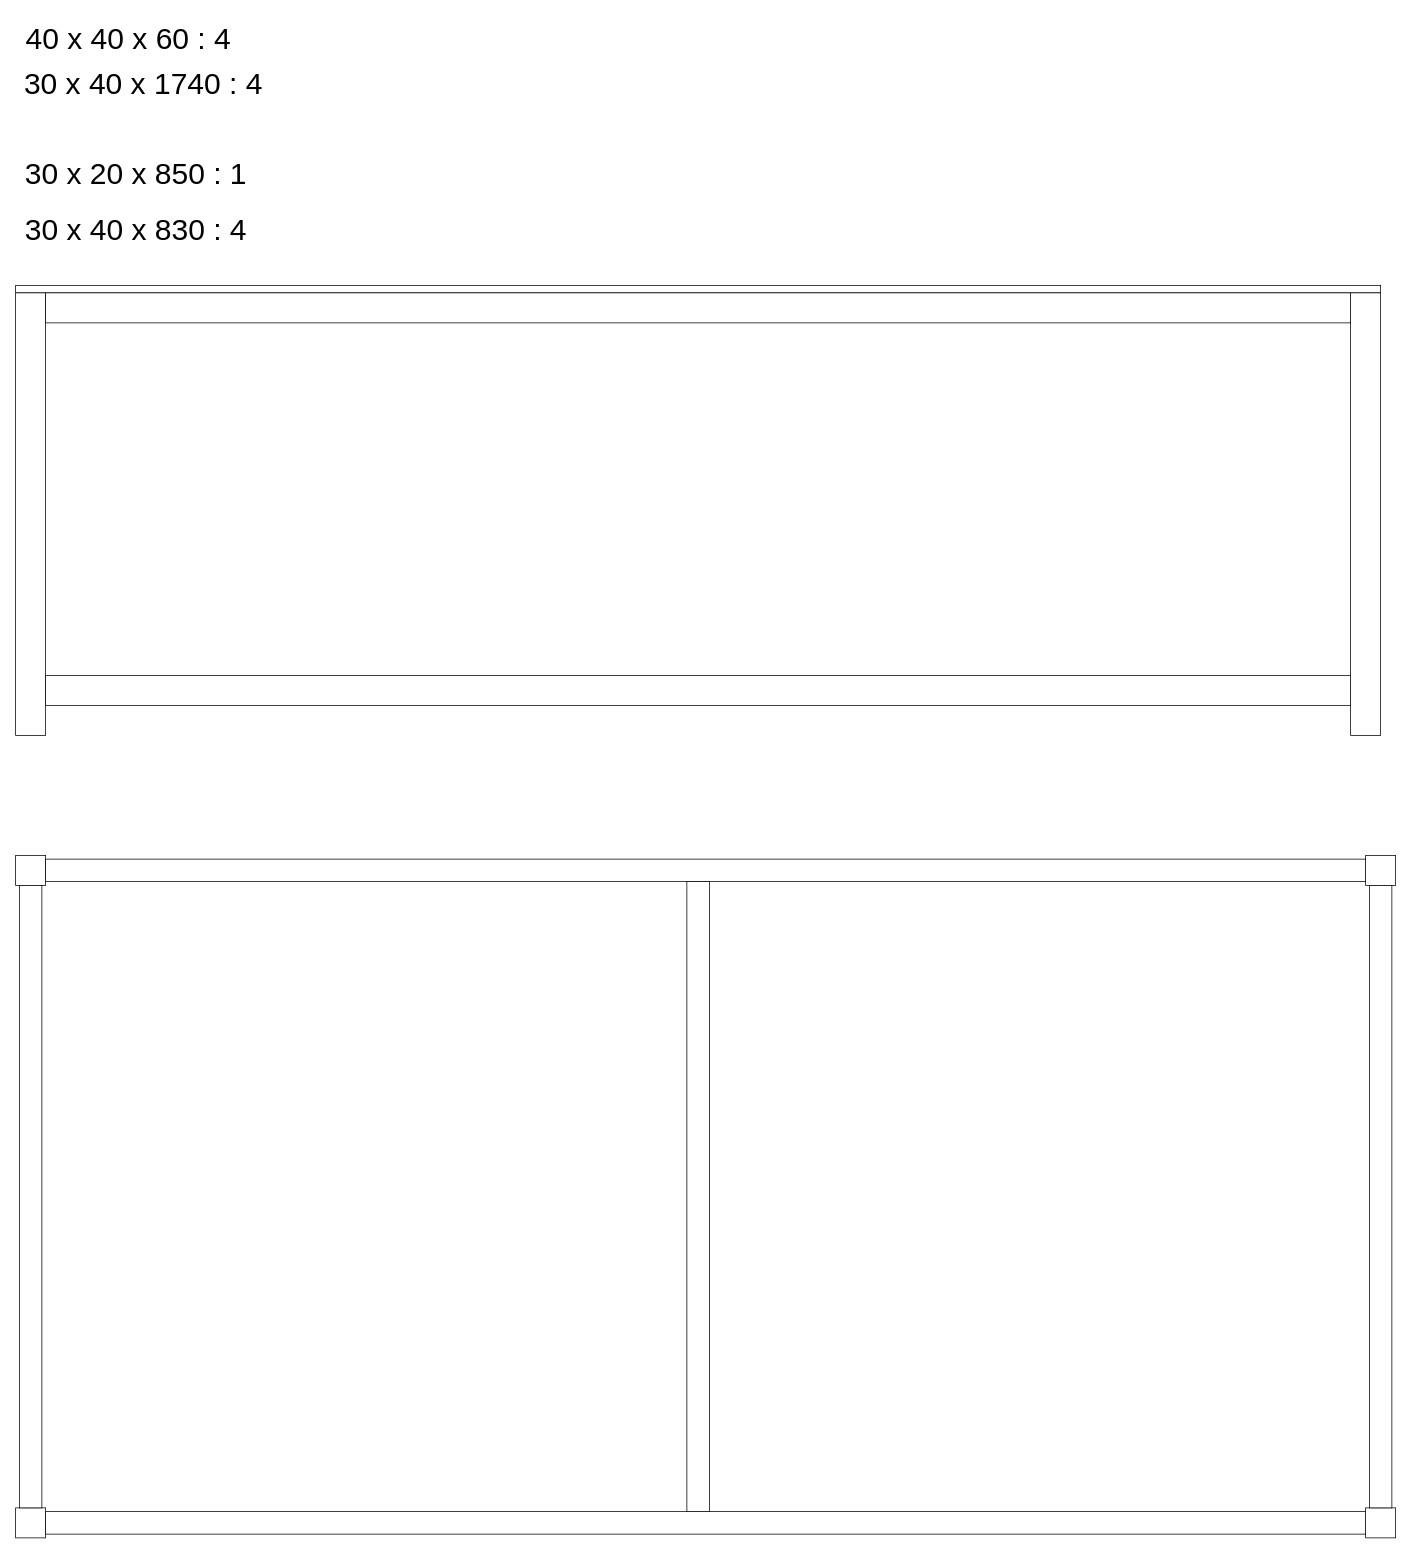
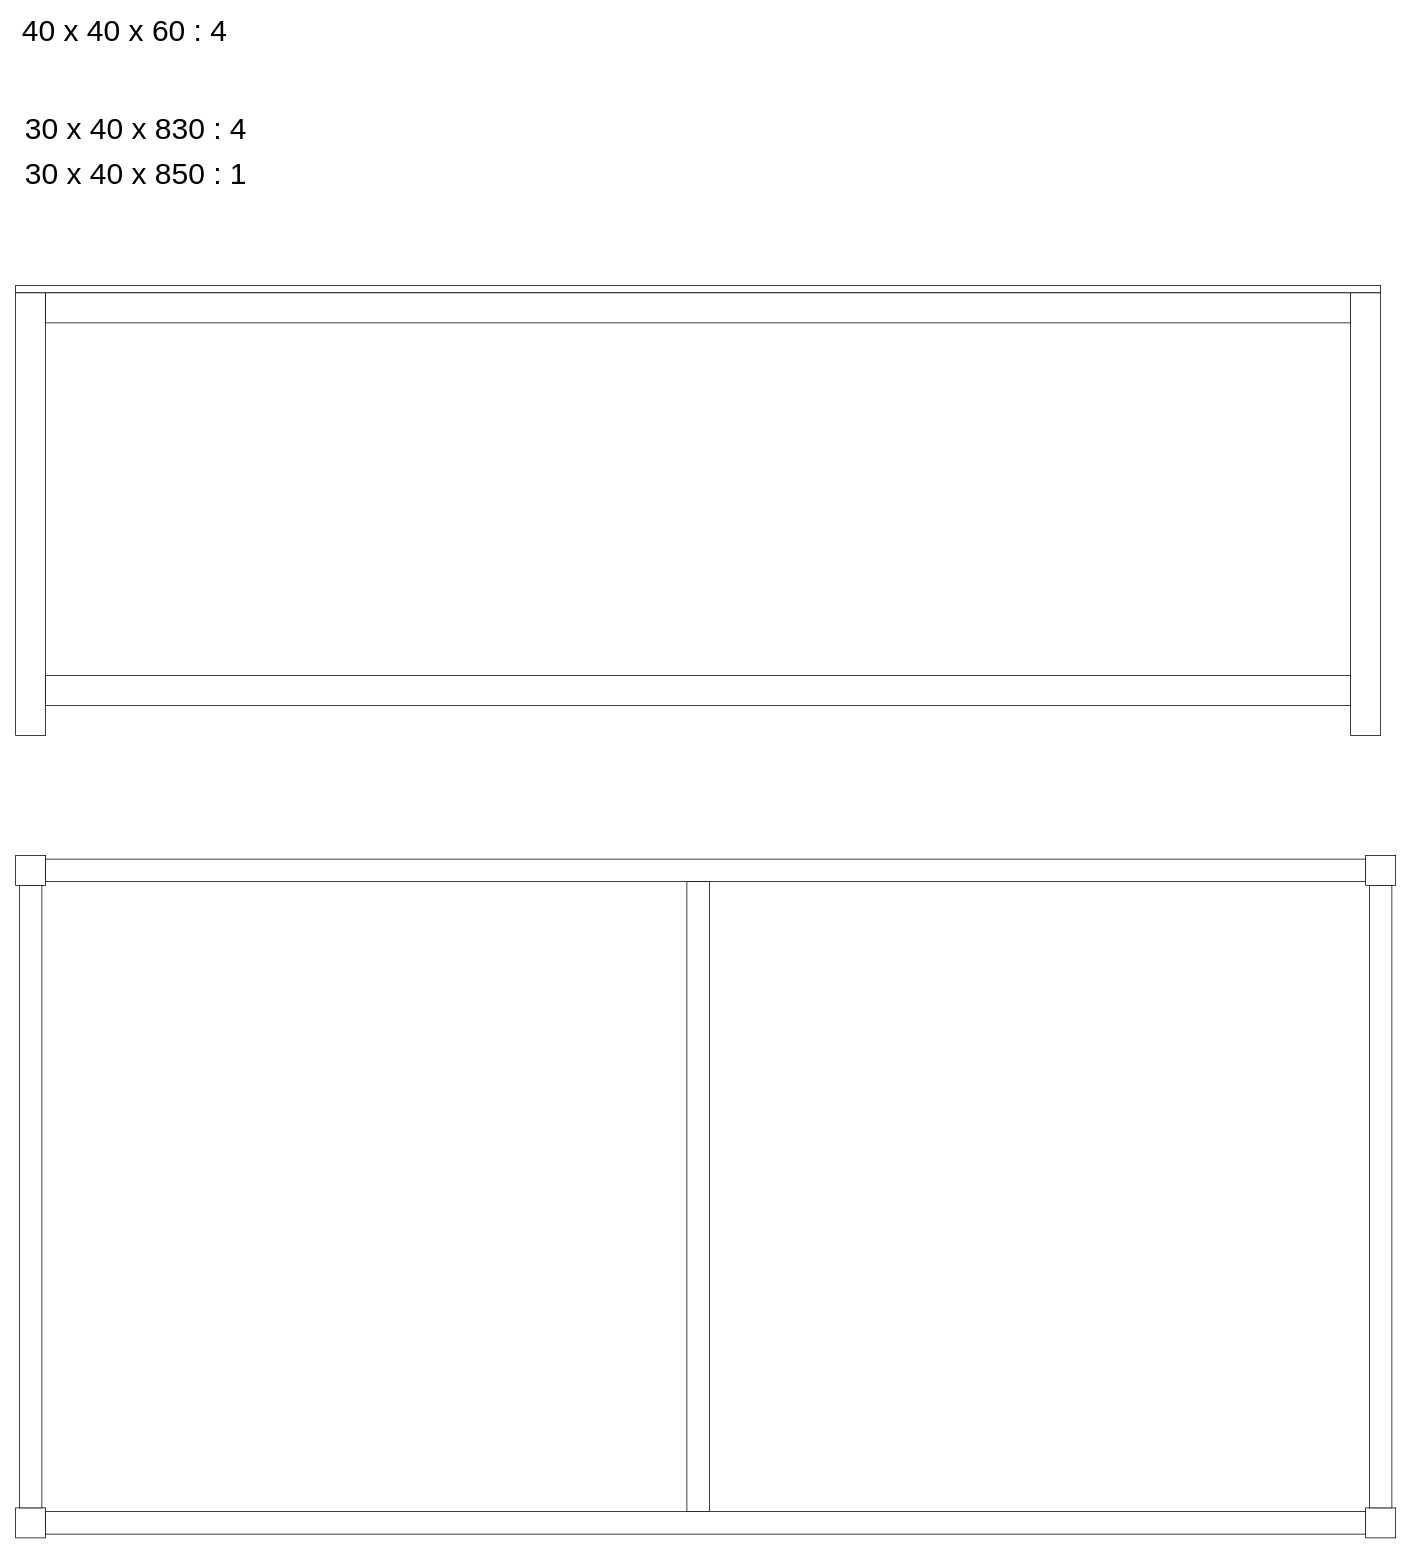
  <mxCell id="0" />
  <mxCell id="1" parent="0" />
  <mxCell id="2" value="" style="rounded=0;whiteSpace=wrap;html=1;" vertex="1" parent="1"><mxGeometry x="20" y="380" width="1820" height="10" as="geometry" /></mxCell>
  <mxCell id="3" value="" style="rounded=0;whiteSpace=wrap;html=1;" vertex="1" parent="1"><mxGeometry x="20" y="390" width="40" height="590" as="geometry" /></mxCell>
  <mxCell id="4" value="" style="rounded=0;whiteSpace=wrap;html=1;" vertex="1" parent="1"><mxGeometry x="1800" y="390" width="40" height="590" as="geometry" /></mxCell>
  <mxCell id="5" value="" style="rounded=0;whiteSpace=wrap;html=1;" vertex="1" parent="1"><mxGeometry x="60" y="390" width="1740" height="40" as="geometry" /></mxCell>
  <mxCell id="6" value="" style="rounded=0;whiteSpace=wrap;html=1;" vertex="1" parent="1"><mxGeometry x="60" y="900" width="1740" height="40" as="geometry" /></mxCell>
  <mxCell id="7" value="" style="rounded=0;whiteSpace=wrap;html=1;" vertex="1" parent="1"><mxGeometry x="20" y="1140" width="40" height="40" as="geometry" /></mxCell>
  <mxCell id="8" value="" style="rounded=0;whiteSpace=wrap;html=1;" vertex="1" parent="1"><mxGeometry x="1820" y="1140" width="40" height="40" as="geometry" /></mxCell>
  <mxCell id="9" value="" style="rounded=0;whiteSpace=wrap;html=1;" vertex="1" parent="1"><mxGeometry x="20" y="2010" width="40" height="40" as="geometry" /></mxCell>
  <mxCell id="10" value="" style="rounded=0;whiteSpace=wrap;html=1;" vertex="1" parent="1"><mxGeometry x="25" y="1180" width="30" height="830" as="geometry" /></mxCell>
  <mxCell id="11" value="" style="rounded=0;whiteSpace=wrap;html=1;" vertex="1" parent="1"><mxGeometry x="1820" y="2010" width="40" height="40" as="geometry" /></mxCell>
  <mxCell id="12" value="" style="rounded=0;whiteSpace=wrap;html=1;" vertex="1" parent="1"><mxGeometry x="1825" y="1180" width="30" height="830" as="geometry" /></mxCell>
  <mxCell id="13" value="" style="rounded=0;whiteSpace=wrap;html=1;" vertex="1" parent="1"><mxGeometry x="60" y="1145" width="1760" height="30" as="geometry" /></mxCell>
  <mxCell id="14" value="" style="rounded=0;whiteSpace=wrap;html=1;" vertex="1" parent="1"><mxGeometry x="60" y="2015" width="1760" height="30" as="geometry" /></mxCell>
  <mxCell id="15" value="" style="rounded=0;whiteSpace=wrap;html=1;" vertex="1" parent="1"><mxGeometry x="915" y="1175" width="30" height="840" as="geometry" /></mxCell>
- <mxCell id="16" value="&lt;span style=&quot;font-size: 40px;&quot;&gt;40 x 40 x 60 : 4&lt;/span&gt;" style="text;html=1;align=center;verticalAlign=middle;resizable=0;points=[];autosize=1;strokeColor=none;fillColor=none;" vertex="1" parent="1"><mxGeometry x="20" y="20" width="300" height="60" as="geometry" /></mxCell>
- <mxCell id="17" value="&lt;span style=&quot;font-size: 40px;&quot;&gt;30 x 40 x 1740 : 4&lt;/span&gt;" style="text;html=1;align=center;verticalAlign=middle;resizable=0;points=[];autosize=1;strokeColor=none;fillColor=none;" vertex="1" parent="1"><mxGeometry x="20" y="80" width="340" height="60" as="geometry" /></mxCell>
- <mxCell id="18" value="&lt;span style=&quot;font-size: 40px;&quot;&gt;30 x 40 x 830 : 4&lt;/span&gt;" style="text;html=1;align=center;verticalAlign=middle;resizable=0;points=[];autosize=1;strokeColor=none;fillColor=none;" vertex="1" parent="1"><mxGeometry x="20" y="275" width="320" height="60" as="geometry" /></mxCell>
- <mxCell id="19" value="&lt;span style=&quot;font-size: 40px;&quot;&gt;30 x 20 x 850 : 1&lt;/span&gt;" style="text;html=1;align=center;verticalAlign=middle;resizable=0;points=[];autosize=1;strokeColor=none;fillColor=none;" vertex="1" parent="1"><mxGeometry x="20" y="200" width="320" height="60" as="geometry" /></mxCell>
+ <mxCell id="16" value="&lt;span style=&quot;font-size: 40px;&quot;&gt;40 x 40 x 60 : 4&lt;/span&gt;" style="text;html=1;align=center;verticalAlign=middle;resizable=0;points=[];autosize=1;strokeColor=none;fillColor=none;" vertex="1" parent="1"><mxGeometry x="15" y="10" width="300" height="60" as="geometry" /></mxCell>
+ <mxCell id="18" value="&lt;span style=&quot;font-size: 40px;&quot;&gt;30 x 40 x 830 : 4&lt;/span&gt;" style="text;html=1;align=center;verticalAlign=middle;resizable=0;points=[];autosize=1;strokeColor=none;fillColor=none;" vertex="1" parent="1"><mxGeometry x="20" y="140" width="320" height="60" as="geometry" /></mxCell>
+ <mxCell id="19" value="&lt;span style=&quot;font-size: 40px;&quot;&gt;30 x 40 x 850 : 1&lt;/span&gt;" style="text;html=1;align=center;verticalAlign=middle;resizable=0;points=[];autosize=1;strokeColor=none;fillColor=none;" vertex="1" parent="1"><mxGeometry x="20" y="200" width="320" height="60" as="geometry" /></mxCell>
